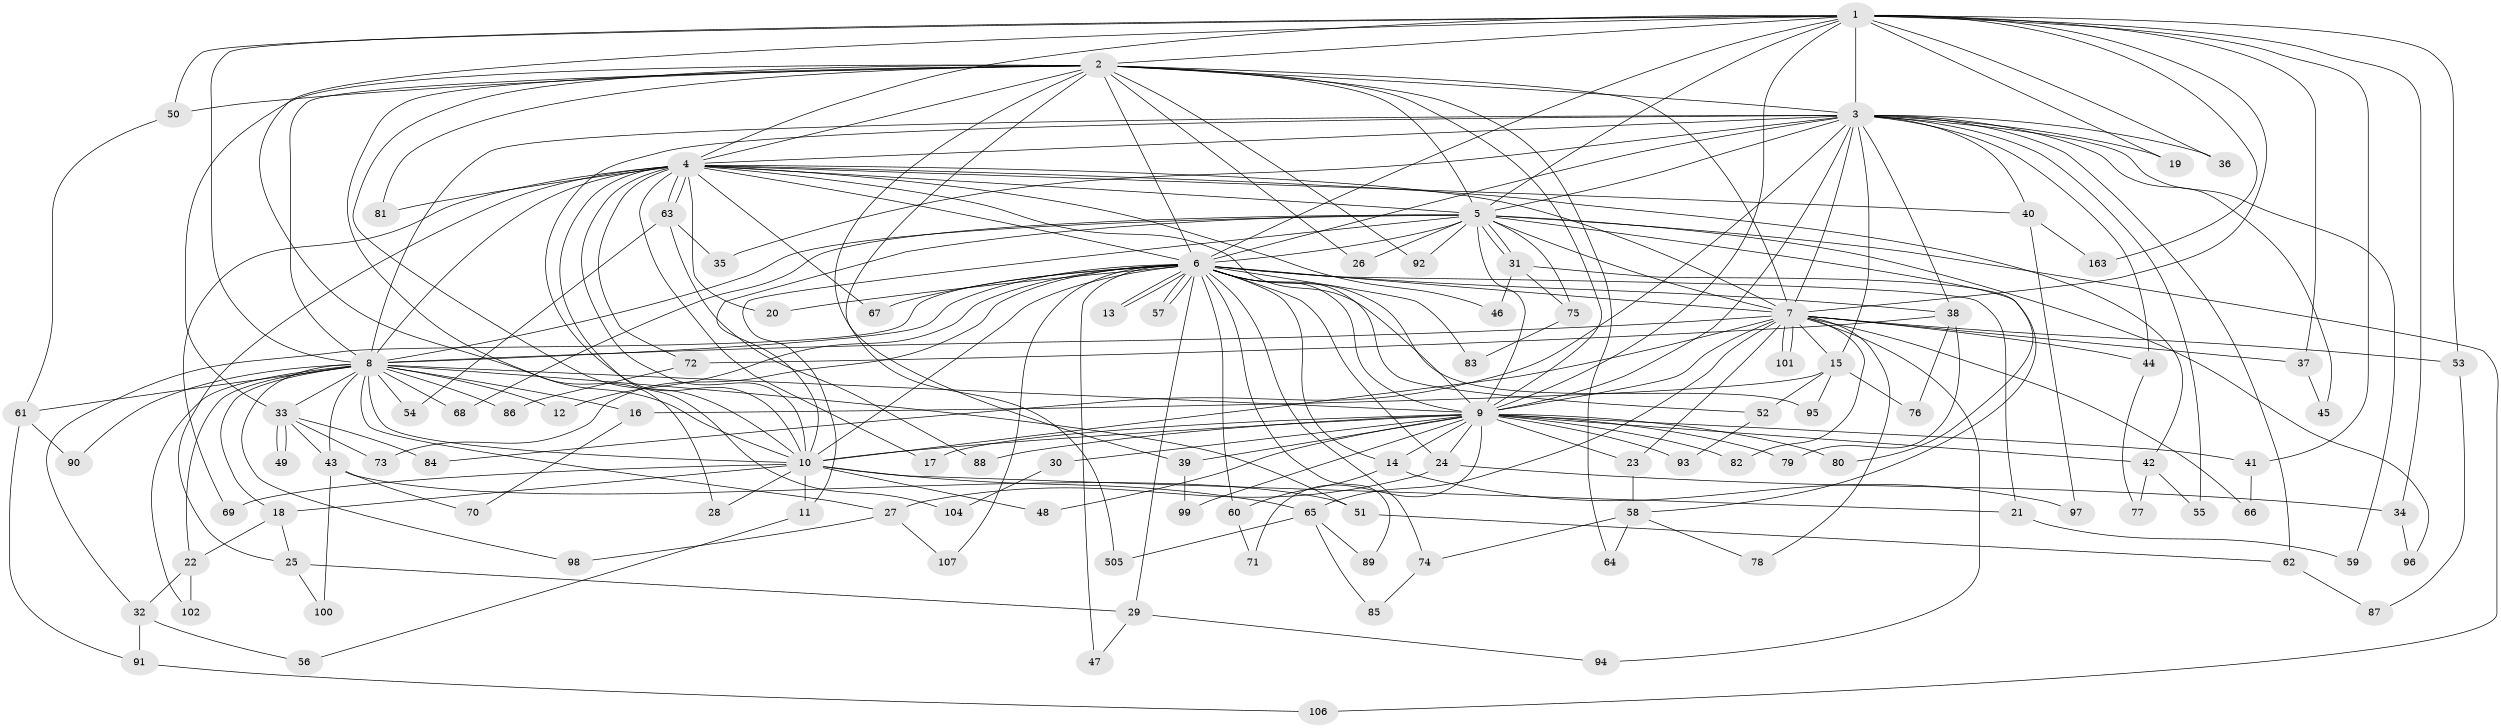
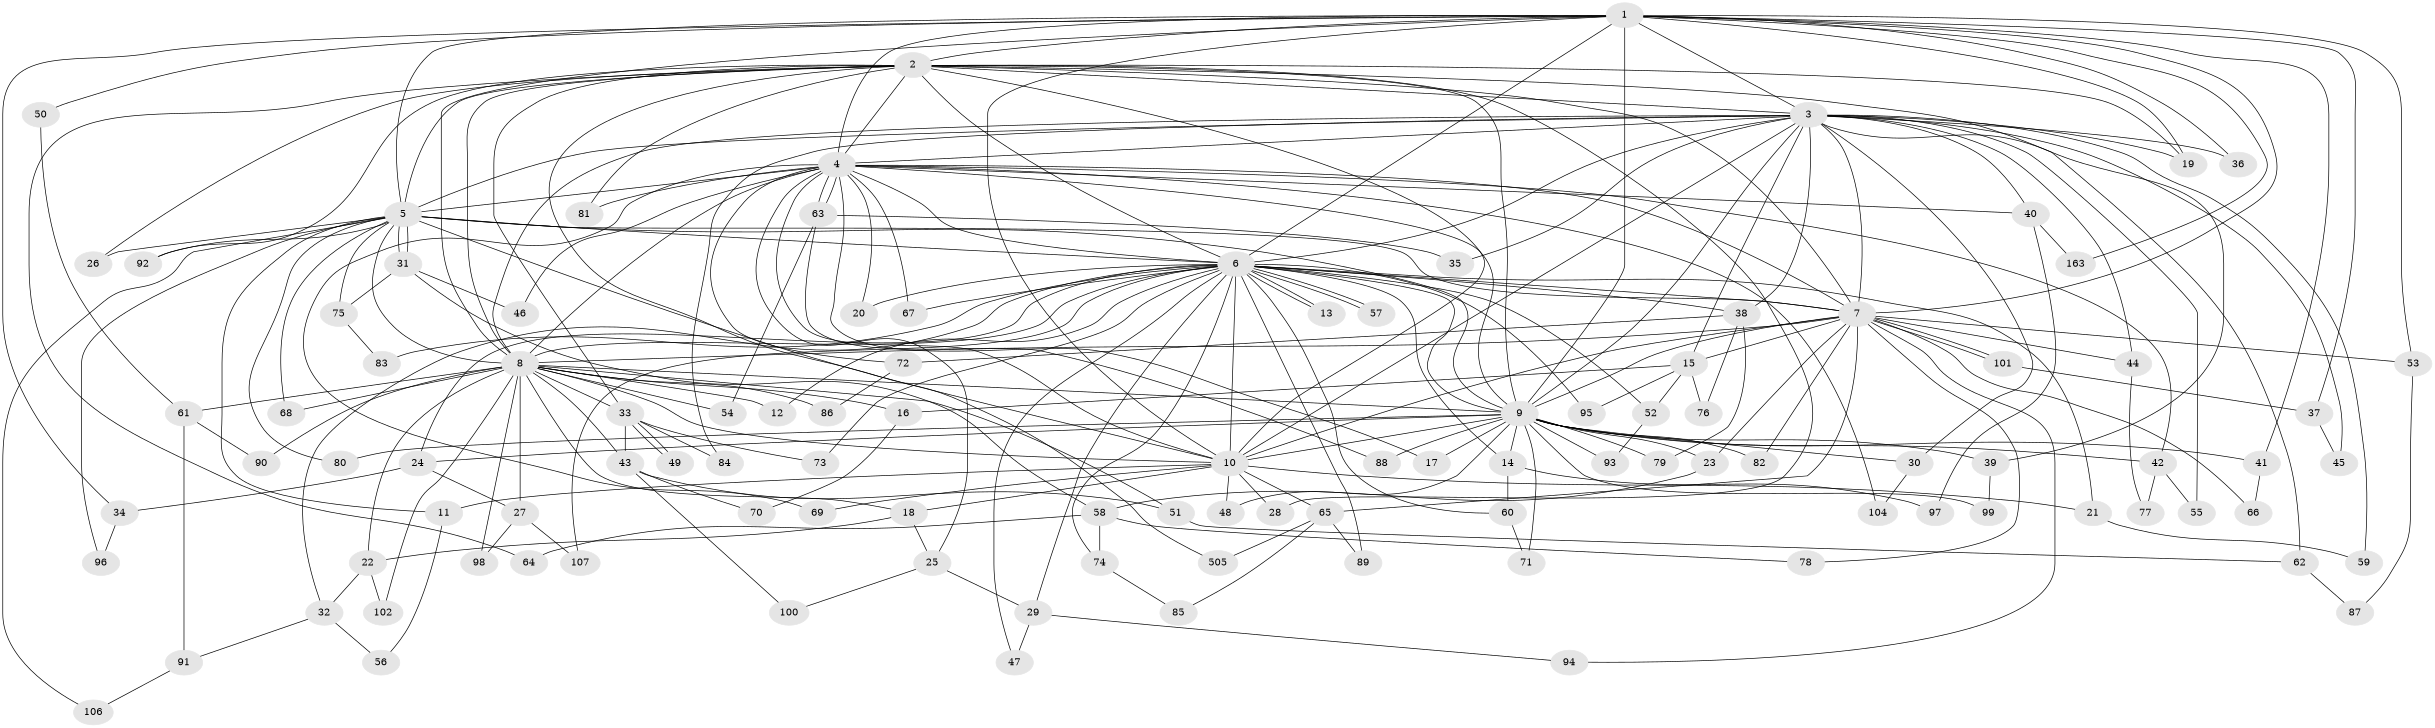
  graph {
    node [color=gray90 style=filled]
    1
    2
    3
    4
    5
    6
    7
    8
    9
    10
    19
    34
    36
    37
    41
    50
    53
    n18 [label=163]
    26
    28
    33
    39
    64
    81
    92
    n26 [label=505]
    15
    30
    35
    38
    40
    44
    45
    55
    59
    62
    84
    17
    20
    25
    42
    46
    63
    67
    69
    72
    104
    11
    31
    68
    75
    80
    96
    106
    12
    13
    14
    21
    24
    29
    32
    47
    52
    57
    60
    73
    74
    83
    89
    95
    107
    23
    65
    66
    78
    82
    94
    101
    16
    18
    22
    27
    43
    51
    54
    61
    86
    90
    98
    102
    48
    71
    79
    88
    93
    99
    87
    49
    76
    97
    77
    100
    56
    58
    91
    85
    70
    1 -- 2
    1 -- 3
    1 -- 4
    1 -- 5
    1 -- 6
    1 -- 7
    1 -- 8
    1 -- 9
    1 -- 10
    1 -- 19
    1 -- 34
    1 -- 36
    1 -- 37
    1 -- 41
    1 -- 50
    1 -- 53
    1 -- n18
    2 -- 3
    2 -- 4
    2 -- 5
    2 -- 6
    2 -- 7
    2 -- 8
    2 -- 9
    2 -- 10
-   2 -- 50
+   2 -- 19
    2 -- 26
    2 -- 28
    2 -- 33
    2 -- 39
    2 -- 64
    2 -- 81
    2 -- 92
    2 -- n26
    3 -- 4
    3 -- 5
    3 -- 6
    3 -- 7
    3 -- 8
    3 -- 9
    3 -- 10
    3 -- 19
    3 -- 36
    3 -- 15
+   3 -- 30
    3 -- 35
    3 -- 38
    3 -- 40
    3 -- 44
    3 -- 45
    3 -- 55
    3 -- 59
    3 -- 62
    3 -- 84
    4 -- 5
    4 -- 6
    4 -- 7
    4 -- 8
    4 -- 9
    4 -- 10
    4 -- 81
    4 -- 40
    4 -- 17
    4 -- 20
    4 -- 25
    4 -- 42
    4 -- 46
    4 -- 63
    4 -- 63
    4 -- 67
    4 -- 69
    4 -- 72
    4 -- 104
    5 -- 6
    5 -- 7
    5 -- 8
    5 -- 9
    5 -- 10
    5 -- 26
    5 -- 92
    5 -- 11
    5 -- 31
    5 -- 31
    5 -- 68
    5 -- 75
    5 -- 80
    5 -- 96
    5 -- 106
    6 -- 7
    6 -- 8
    6 -- 9
    6 -- 10
    6 -- 38
    6 -- 20
    6 -- 67
    6 -- 12
    6 -- 13
    6 -- 13
    6 -- 14
    6 -- 21
    6 -- 24
    6 -- 29
    6 -- 32
    6 -- 47
    6 -- 52
    6 -- 57
    6 -- 57
    6 -- 60
    6 -- 73
    6 -- 74
    6 -- 83
    6 -- 89
    6 -- 95
    6 -- 107
    7 -- 8
    7 -- 9
    7 -- 10
-   7 -- 37
+   101 -- 37
    7 -- 53
    7 -- 15
    7 -- 44
    7 -- 23
    7 -- 65
    7 -- 66
    7 -- 78
    7 -- 82
    7 -- 94
    7 -- 101
    7 -- 101
    8 -- 9
    8 -- 10
    8 -- 33
    8 -- 68
    8 -- 12
    8 -- 16
    8 -- 18
    8 -- 22
    8 -- 27
    8 -- 43
    8 -- 51
    8 -- 54
    8 -- 61
    8 -- 86
    8 -- 90
    8 -- 98
    8 -- 102
    9 -- 10
    9 -- 41
    9 -- 39
    9 -- 30
    9 -- 17
    9 -- 42
    9 -- 80
    9 -- 14
    9 -- 24
    9 -- 23
    9 -- 82
    9 -- 48
    9 -- 71
    9 -- 79
    9 -- 88
    9 -- 93
    9 -- 99
    10 -- 28
    10 -- 69
    10 -- 11
    10 -- 21
    10 -- 65
    10 -- 18
    10 -- 48
    34 -- 96
    37 -- 45
    41 -- 66
    50 -- 61
    53 -- 87
    33 -- 84
    33 -- 73
    33 -- 43
    33 -- 49
    33 -- 49
    39 -- 99
    15 -- 52
    15 -- 95
    15 -- 16
    15 -- 76
    30 -- 104
    38 -- 72
    38 -- 79
    38 -- 76
    40 -- n18
    40 -- 97
    44 -- 77
    62 -- 87
    25 -- 29
    25 -- 100
    42 -- 55
    42 -- 77
    63 -- 35
    63 -- 54
    63 -- 88
    72 -- 86
    11 -- 56
    31 -- 46
    31 -- 75
    31 -- 58
    75 -- 83
    14 -- 60
    14 -- 97
    21 -- 59
    24 -- 34
    24 -- 27
    29 -- 47
    29 -- 94
    32 -- 56
    32 -- 91
    52 -- 93
    60 -- 71
    74 -- 85
    23 -- 58
    65 -- n26
    65 -- 89
    65 -- 85
    16 -- 70
    18 -- 25
    18 -- 22
    22 -- 32
    22 -- 102
    27 -- 107
    27 -- 98
    43 -- 51
    43 -- 100
    43 -- 70
    51 -- 62
    61 -- 90
    61 -- 91
    58 -- 64
    58 -- 74
    58 -- 78
    91 -- 106
  }
